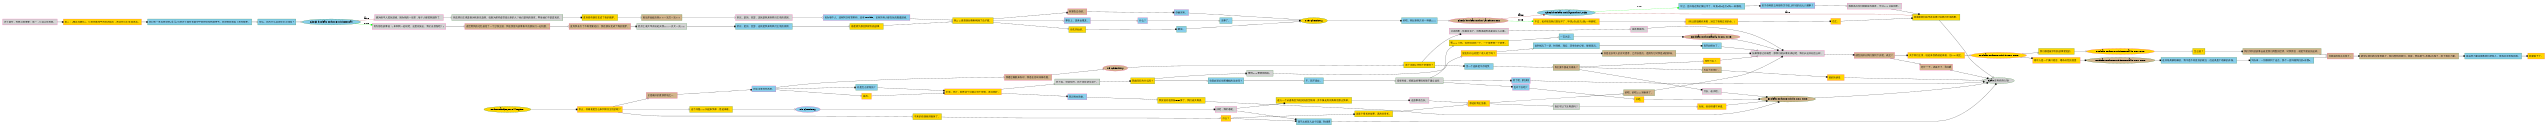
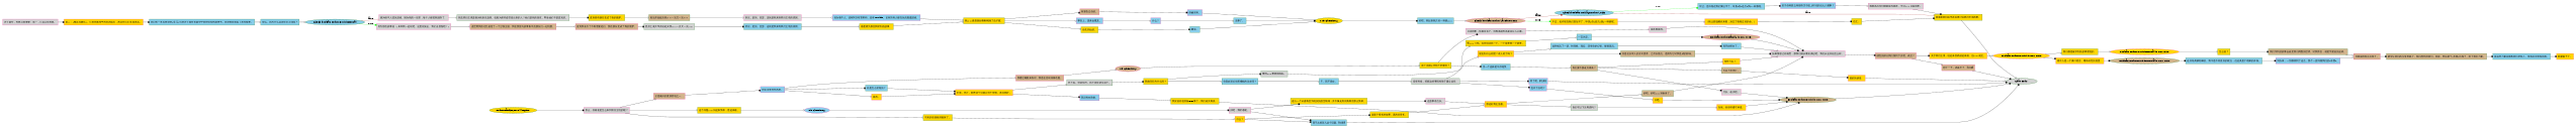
  digraph {
    rankdir=LR
    node [color=darkgreen fillcolor=gold style=filled shape=box]
    edge [arrowhead=box]
    "ArthurRank3Convo4 begins." [shape=""]
-   n2 [color=deeppink label="那么，你最初是怎么来到双衍王境的呢？"]
+   n2 [color=deeppink fillcolor=lightgrey label="那么，你最初是怎么来到双衍王境的呢？"]
    n3 [label="这个问题……问起来简单，答起来难。"]
    n4 [label="不来的话我就得疯掉了。"]
    n5 [color=deeppink fillcolor=tan label="它是最好的度假胜地之一。"]
    n6 [color=deeppink fillcolor=skyblue label="+5 Chemistry" shape=""]
    n7 [color=deeppink label="什么？"]
    n8 [color=deeppink fillcolor=skyblue label="我会当做你在讽刺。"]
    n9 [color=deeppink fillcolor=lightgrey label="好吧，我听着呢。"]
    n10 [label="这是个很长的故事。真的非常长。"]
    n11 [fillcolor=skyblue label="我不太想深入这个话题。[结束]"]
    n12 [color=deeppink fillcolor=tan label="我通过幽默来应对。我是在尝试转移话题。"]
    n13 [color=deeppink label="是的。"]
    n14 [fillcolor=skyblue label="你是怎么发现的？"]
    n15 [label="进入一个从虚构变为现实的虚空领域，并不像走到街角商店那么简单。"]
    n16 [color=deeppink label="那还好我正坐着。"]
-   "Chat ends." [fillcolor=lightgrey label="Chat 还有你的心智." shape=""]
+   "Chat ends." [fillcolor=lightgrey shape=""]
    n18 [color=deeppink fillcolor=tan label="+5 Chemistry" shape=""]
    n19 [color=deeppink label="听着，伙计，如果这个话题让你不舒服，直说就好。"]
    n20 [color=deeppink fillcolor=lightgrey label="这故事有点长。"]
    n21 [fillcolor=tan label="好吧，好吧……准备来了。"]
    n22 [fillcolor=lightgrey label="我们可以下次再说吗？"]
    n23 [label="这个话题让你很不舒服吧？"]
    n24 [fillcolor=lightgrey label="对不起。你说得对。我不喜欢谈论这个。"]
    n25 [color=deeppink fillcolor=skyblue label="我没有在防备。"]
    n26 [color=deeppink fillcolor=lightgrey label="如果情感让你难受，那我们就从事实讲起吧。我们从这开始怎么样。"]
    n27 [color=deeppink label="当然。但你得遵守承诺。"]
    n28 [color=deeppink fillcolor=lightgrey label="过去的事，你挺过去了。但再谈起时还是会让人心痛。"]
    n29 [fillcolor=skyblue label="另一个选择是不停地哭。"]
    n30 [label="我能问问为什么吗？"]
    n31 [label="我没说你在防备——算了。我们改天再说。"]
    n32 [color=deeppink fillcolor=tan label="感性的部分我们留到下次吧。成交？"]
    n33 [fillcolor=tan label="Boolean ArthurDuviri is now true." shape=""]
    n34 [color=deeppink fillcolor=lightgrey label="这还用说吗。"]
    n35 [fillcolor=tan label="我们要不要改天再谈？"]
    n36 [fillcolor=lightgrey label="事情……事情很混乱。"]
    n37 [fillcolor=skyblue label="你喜欢谈论你那糟糕的过去吗？"]
    n38 [color=deeppink label="关于双衍王境，说起来容易做起来难，但……成交。"]
    n39 [color=deeppink fillcolor=tan label="想了一下，还是不了。[结束]"]
    n40 [color=deeppink label="现在可以了。"]
    n41 [color=deeppink fillcolor=lightgrey label="可以。改天吧。"]
    n42 [fillcolor=tan label="永远不谈也行。"]
    n43 [color=deeppink label="混乱到什么程度？有人死了吗？"]
    n44 [fillcolor=skyblue label="不。我不喜欢。"]
    n45 [color=deeppink label="Boolean ArthurDuviri is now true." shape=""]
    n46 [color=deeppink label="很好的谈话。"]
    n47 [fillcolor=skyblue label="虚空扰乱了一切。时间线、现实、还有你的心智。都很混乱。"]
    n48 [fillcolor=tan label="你是在以军人的方式思考。之所以混乱，是因为它对我造成的影响。"]
    n49 [fillcolor=lightgrey label="但有时候，挖掘这些事情有助于建立信任。"]
    n50 [label="我们都是被学到的故事塑造的。"]
    n51 [color=deeppink label="墙中人是一个满口谎言、嗜杀成性的混蛋。"]
    n52 [fillcolor=skyblue label="我开始明白了。"]
    n53 [label="呃……行吧。但你得还我一个。一个故事换一个故事。"]
    n54 [color=deeppink fillcolor=skyblue label="也许下次吧？"]
    n55 [color=deeppink fillcolor=skyblue label="得了吧。[结束]"]
    n56 [color=deeppink label="Boolean ArthurDuviriInternal is now true." shape=""]
    n57 [fillcolor=tan label="Boolean ArthurDuviriExternal is now true." shape=""]
    n58 [fillcolor=skyblue label="一言为定。"]
    n59 [color=deeppink label="好吧。"]
    n60 [label="怎么说？"]
    n61 [fillcolor=skyblue label="这开场真够劲爆的。我不是不同意你的观点，但这真是个劲爆的开场。"]
    n62 [color=deeppink fillcolor=tan label="Boolean ArthurFamily is now true." shape=""]
    n63 [fillcolor=tan label="我们学到的故事会改变我们周围的世界。对我而言，就是字面说的这样。"]
-   n64 [fillcolor=skyblue label="到头来，一切都回到了这点。那个一直纠缠我们的*东西*。"]
+   n64 [color=deeppink fillcolor=skyblue label="到头来，一切都回到了这点。那个一直纠缠我们的*东西*。"]
    n65 [color=deeppink fillcolor=tan label="但我说得有点太快了。"]
    n66 [fillcolor=tan label="虚空让我们的父母发疯了。他们想吃掉我们，亚瑟。然后那个*东西*出现了。给了我们力量。"]
    n67 [fillcolor=skyblue label="说这些力量会拯救我们所有人。但他并没有包括我。"]
    n68 [color=deeppink label="我被落下了。"]
    n69 [color=deeppink fillcolor=lightgrey label="关于虚空，有两点很重要：第一，它会让你发疯。"]
    n70 [color=deeppink label="第二：“概念具象化”。它把你脑海中的东西取出，然后把它们变成现实。"]
    n71 [fillcolor=skyblue label="我们有一本英择谛的“女儿”写的关于如何在虚空中保持理智的故事书。我突然回想起了那些故事。"]
    n72 [fillcolor=skyblue label="那么，我为什么会去双衍王境呢？"]
    n73 [fillcolor=skyblue label="Check boolean ArthurDuviriInternal" shape=""]
    n74 [color=deeppink fillcolor=lightgrey label="因为那些故事说：“来和我一起玩吧。这里很安全。我们去冒险吧！”"]
    n75 [color=deeppink fillcolor=lightgrey label="因为墙中人想玩游戏。因为我的一生里，每个人都把我抛弃了。"]
    n76 [color=deeppink fillcolor=tan label="虚空用我的记忆创造了一个沙漠王国，我在那里与故事集中的朋友们一起玩耍。"]
    n77 [fillcolor=lightgrey label="我去双衍王境是因为我别无选择。也因为那些虚空造出来的人？他们是我的朋友，即使他们不是真实的。"]
    n78 [color=deeppink fillcolor=tan label="直到我长大了不再需要他们。那些朋友变成了我的噩梦。"]
    n79 [label="直到那些朋友变成了我的噩梦。"]
    n80 [fillcolor=lightgrey label="然后士魂大帝开始处决我……一次又一次……"]
    n81 [fillcolor=tan label="然后开始处决我……一次又一次……"]
    n82 [fillcolor=skyblue label="所以，是的。亚瑟，这就是我来到双衍王境的原因。"]
    n83 [color=deeppink fillcolor=lightgrey label="所以，是的。亚瑟，这就是我来到双衍王境的原因。"]
    n84 [label="都是因为那些我听到的故事。"]
    n85 [color=deeppink fillcolor=skyblue label="因为墙中人。还有阿尔布雷希特。还有 Orokin。还有所有人都在玩的愚蠢游戏。"]
    n86 [label="我……感觉我好像刚刚捅了虫子窝。"]
    n87 [color=deeppink fillcolor=skyblue label="事实上，是奥金魇龙。"]
    n88 [label="你先开始的。"]
    n89 [color=deeppink fillcolor=tan label="我警告过你的。"]
    n90 [color=deeppink fillcolor=skyblue label="什么？"]
    n91 [fillcolor=skyblue label="确实。"]
    n92 [color=deeppink fillcolor=skyblue label="你确实有。"]
    n93 [fillcolor=skyblue label="没事了。"]
    n94 [label="+15 Chemistry" shape=""]
    n95 [fillcolor=skyblue label="好吧，听起来我欠你一杯酒……"]
    n96 [color=deeppink fillcolor=tan label="Check boolean ArthurSavedYourAss" shape=""]
    n97 [color=deeppink label="不过，也许现在我们算扯平了，毕竟*你*还欠*我*一杯酒呢。"]
    n98 [fillcolor=skyblue label="Check boolean AoiSaysArthurSucks" shape=""]
    n99 [color=deeppink label="（我让碧提醒你来着，别忘了我救过你的命。）"]
    n100 [fillcolor=skyblue label="不过，也许现在我们算扯平了，毕竟*你*还欠*我*一杯酒呢。"]
    n101 [label="我感觉我们迟早还会再讨论双衍王境的事。"]
-   n102 [color=deeppink label="总之。"]
+   n102 [label="总之。"]
    n103 [color=deeppink fillcolor=skyblue label="至于你和碧之间那些关于线上时代的乱七八糟事？"]
    n104 [color=deeppink fillcolor=lightgrey label="我很高兴你们俩能成为朋友，不过……话说回来。"]
    "ArthurRank3Convo4 begins." -> n2
    n2 -> n3 [arrowhead=odot]
    n2 -> n4 [arrowhead=odot]
    n2 -> n5 [arrowhead=odot]
    n3 -> n6 [arrowhead=odot]
    n4 -> n7 [arrowhead=odot]
    n5 -> n8
    n6 -> n9
    n7 -> n10
    n7 -> n11
    n8 -> n12 [arrowhead=odot]
    n8 -> n13 [arrowhead=odot]
    n8 -> n14
    n9 -> n11
    n9 -> n15
    n10 -> n16 [arrowhead=odot]
    n11 -> "Chat ends."
    n12 -> n18 [arrowhead=odot]
    n13 -> n19
    n14 -> n19
    n15 -> n20
    n16 -> n21 [arrowhead=odot]
    n16 -> n22 [arrowhead=odot]
    n18 -> n23 [arrowhead=odot]
    n19 -> n24 [arrowhead=odot]
    n19 -> n25
    n20 -> n16 [arrowhead=odot]
    n21 -> n26
    n22 -> n27 [arrowhead=odot]
    n23 -> n28
    n23 -> n29
    n24 -> n30
    n25 -> n31 [arrowhead=odot]
    n26 -> n32
    n27 -> n33
    n28 -> n34 [arrowhead=odot]
    n29 -> n35 [arrowhead=odot]
    n30 -> n36
    n30 -> n37 [arrowhead=odot]
    n31 -> n33
    n32 -> n38
    n32 -> n39 [arrowhead=odot]
    n33 -> "Chat ends."
    n34 -> n26
    n35 -> n40 [arrowhead=odot]
    n35 -> n41
    n35 -> n42 [arrowhead=odot]
    n36 -> n43 [arrowhead=odot]
    n37 -> n44 [arrowhead=odot]
    n38 -> n45 [arrowhead=odot]
    n39 -> "Chat ends."
    n40 -> n26 [arrowhead=odot]
    n41 -> n33
    n42 -> n46
    n43 -> n47 [arrowhead=odot]
    n43 -> n48
    n44 -> n49 [arrowhead=odot]
    n45 -> n50 [arrowhead=odot]
    n45 -> n51
    n46 -> "Chat ends." [arrowhead=odot]
    n47 -> n52
    n48 -> n26
    n49 -> n53 [arrowhead=odot]
    n49 -> n54
    n49 -> n55
    n50 -> n56 [arrowhead=odot]
    n51 -> n57
    n52 -> n26 [arrowhead=odot]
    n53 -> n58 [arrowhead=odot]
    n54 -> n59 [arrowhead=odot]
    n55 -> "Chat ends."
    n56 -> n60 [arrowhead=odot]
    n57 -> n61
    n58 -> n62
    n59 -> n33
    n60 -> n63
    n61 -> n64
    n62 -> n26
    n63 -> n65 [arrowhead=odot]
    n64 -> n65 [arrowhead=odot]
    n65 -> n66
    n66 -> n67
    n67 -> n68
    n69 -> n70
    n70 -> n71
    n71 -> n72 [arrowhead=odot]
    n72 -> n73 [arrowhead=odot]
    n73 -> n74 [color=green label=true]
    n73 -> n75 [arrowhead=odot color=brown label=false]
    n74 -> n76 [arrowhead=odot]
    n75 -> n77 [arrowhead=odot]
    n76 -> n78 [arrowhead=odot]
    n77 -> n79
    n78 -> n80
    n79 -> n81 [arrowhead=odot]
    n80 -> n82
    n81 -> n83 [arrowhead=odot]
    n82 -> n84 [arrowhead=odot]
    n83 -> n85 [arrowhead=odot]
    n84 -> n86 [arrowhead=odot]
    n85 -> n86 [arrowhead=odot]
    n86 -> n87 [arrowhead=odot]
    n86 -> n88 [arrowhead=odot]
    n86 -> n89
    n87 -> n90 [arrowhead=odot]
    n88 -> n91
    n89 -> n92
    n90 -> n93 [arrowhead=odot]
    n91 -> n94 [arrowhead=odot]
    n92 -> n94 [arrowhead=odot]
    n93 -> n94
    n94 -> n95
    n95 -> n96 [arrowhead=odot]
    n96 -> n97 [color=green label=true]
    n96 -> n98 [color=brown label=false]
    n97 -> n99 [arrowhead=odot]
    n98 -> n100 [color=green label=true]
    n98 -> n101 [arrowhead=odot color=brown label=false]
    n99 -> n102
    n100 -> n103
    n101 -> "Chat ends." [arrowhead=odot]
    n102 -> n101
    n103 -> n104 [arrowhead=odot]
    n104 -> n101
  }
